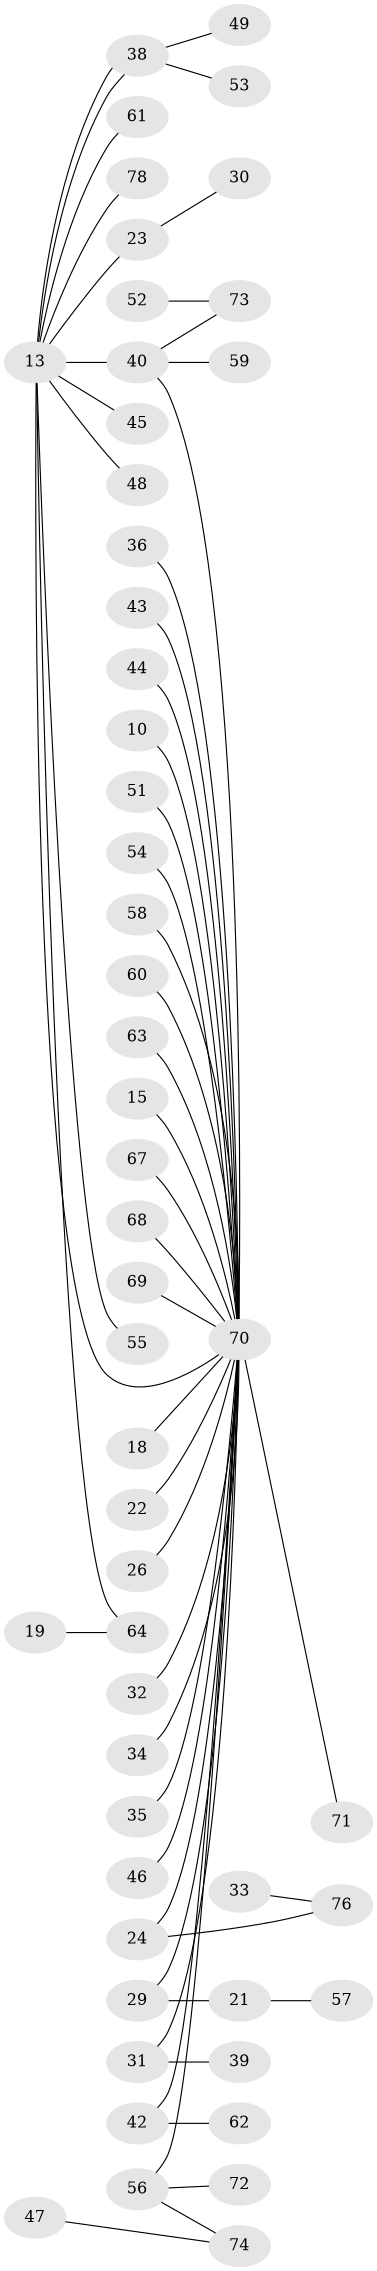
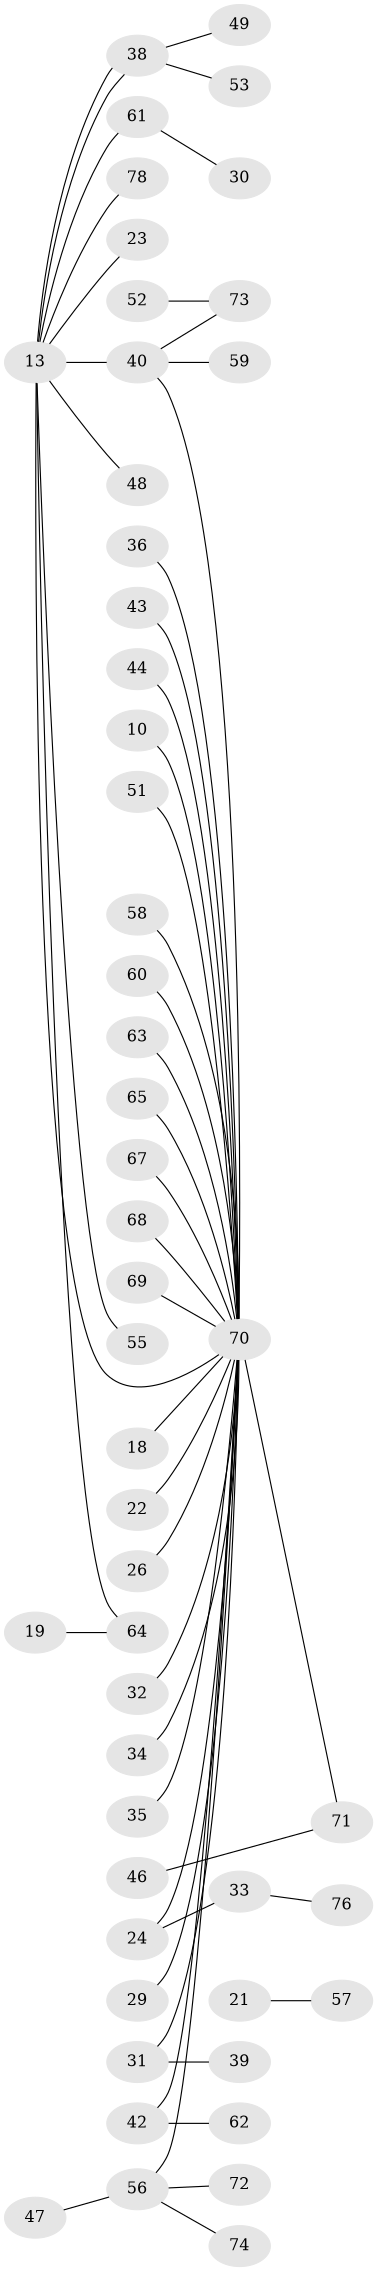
  graph {
    rankdir=LR
    node [color=gray90 style=filled]
    13
    23
    38
    40 [super="+8"]
-   45
    48
    55
    61
    64 [super="+16"]
    70 [super="+66+17+21"]
    n11 [label=78]
    30
    49
    53
    59
    73 [super="+28"]
    71
    18
    19
    22
    24
    33
    76
    26
    29
    n26 [label=21]
    57
    31
    39
    32
    34
    35
    36
    42
    62
    43
    44
    46
    56 [super="+10+15"]
    72
    74
    47
    n43 [label=10]
    51
    52
-   54
    58
    60
    63
-   65 [label=15]
+   65
    67
    68
    69
    13 -- 23
    13 -- 38
    13 -- 38
    13 -- 40 [weight=2]
-   13 -- 45
    13 -- 48
    13 -- 55
    13 -- 61
    13 -- 64 [weight=2]
    13 -- 70
    13 -- n11
-   23 -- 30
+   61 -- 30
    38 -- 49
    38 -- 53
    40 -- 70
    40 -- 59
    40 -- 73
    70 -- 71
    18 -- 70
    19 -- 64
    22 -- 70
    24 -- 70
-   24 -- 76
+   24 -- 33
    33 -- 76
    26 -- 70
    29 -- 70
-   29 -- n26
    n26 -- 57
    31 -- 70
    31 -- 39
    32 -- 70
    34 -- 70
    35 -- 70
    36 -- 70
    42 -- 70
    42 -- 62
    43 -- 70
    44 -- 70
-   46 -- 70
+   46 -- 71
    56 -- 70
    56 -- 72
    56 -- 74
-   47 -- 74
+   47 -- 56
    n43 -- 70
    51 -- 70
    52 -- 73
-   54 -- 70
    58 -- 70
    60 -- 70
    63 -- 70
    65 -- 70
    67 -- 70
    68 -- 70
    69 -- 70
  }
